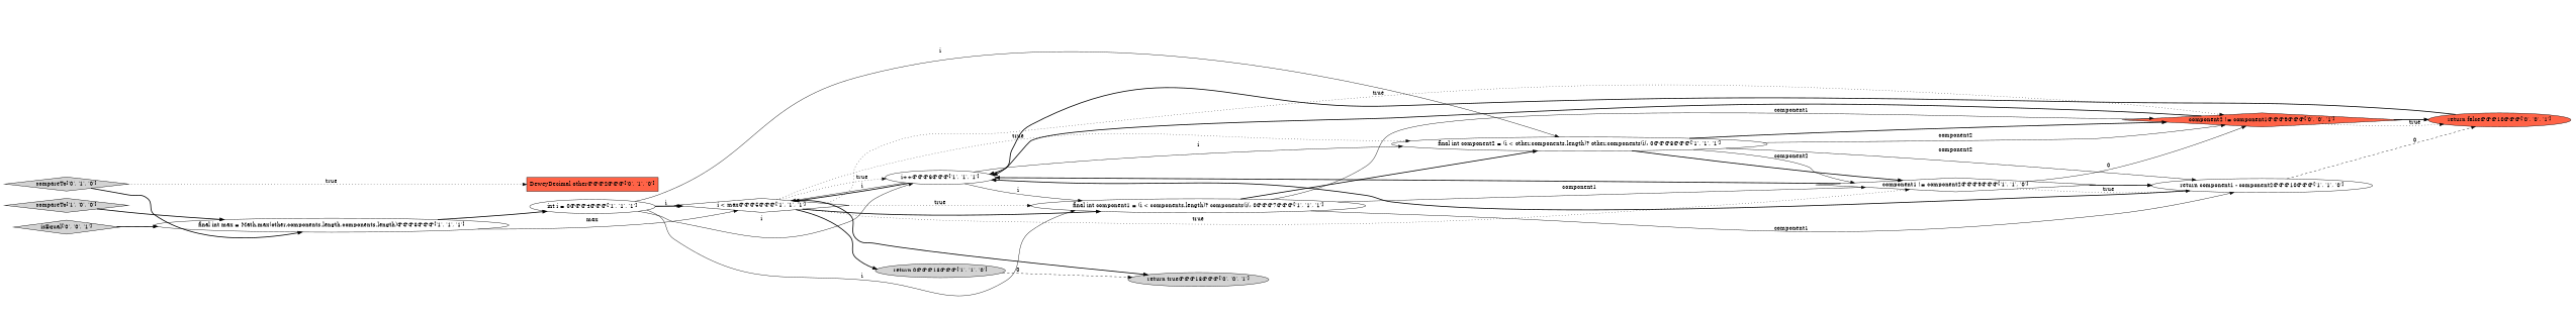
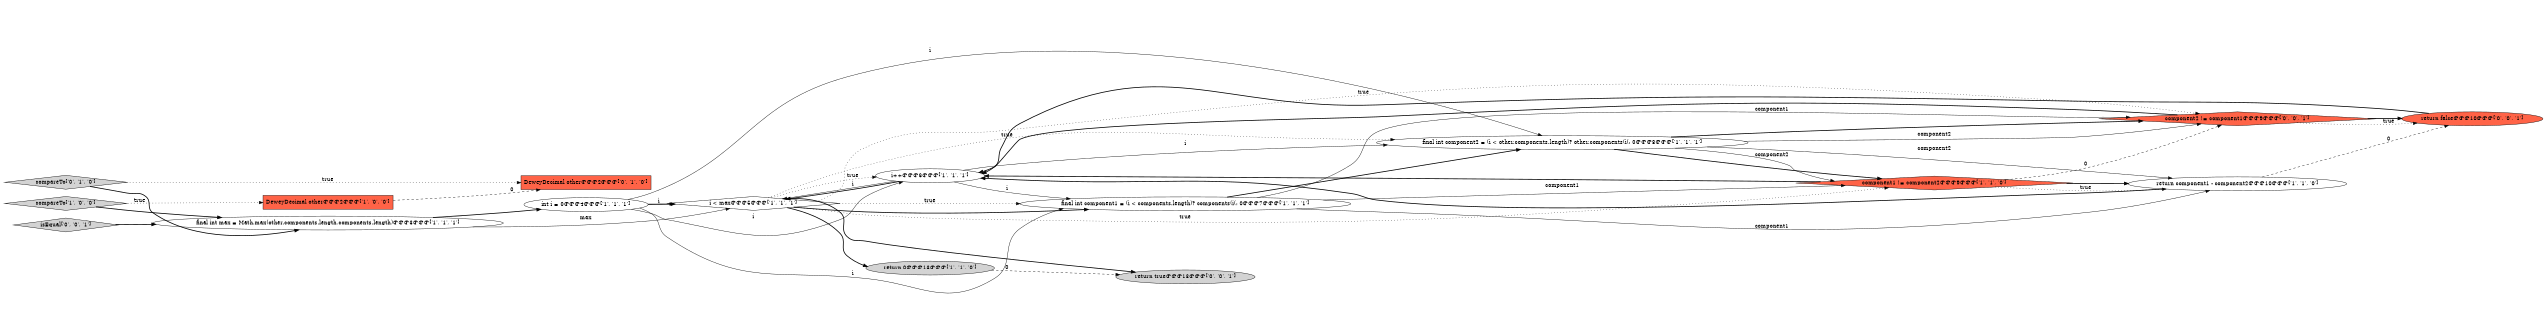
  digraph {
    rankdir=LR
    node [fillcolor=white shape=ellipse style=filled]
    edge [style=bold]
    n1 [fillcolor=tomato label="DeweyDecimal other@@@2@@@['0', '1', '0']" shape=box]
    n2 [fillcolor=lightgray label="return 0@@@13@@@['1', '1', '0']"]
    n3 [fillcolor=lightgray label="return true@@@13@@@['0', '0', '1']"]
    n4 [label="return component1 - component2@@@10@@@['1', '1', '0']"]
    n5 [label="i++@@@6@@@['1', '1', '1']"]
    n6 [fillcolor=tomato label="return false@@@10@@@['0', '0', '1']"]
    n7 [label="final int component1 = (i < components.length)? components(i(: 0@@@7@@@['1', '1', '1']"]
    n8 [label="i < max@@@5@@@['1', '1', '1']" shape=diamond]
    n9 [label="final int component2 = (i < other.components.length)? other.components(i(: 0@@@8@@@['1', '1', '1']"]
-   n11 [label="component1 != component2@@@9@@@['1', '1', '0']" shape=diamond]
+   n10 [fillcolor=tomato label="DeweyDecimal other@@@2@@@['1', '0', '0']" shape=box]
+   n11 [fillcolor=tomato label="component1 != component2@@@9@@@['1', '1', '0']" shape=diamond]
    n12 [fillcolor=tomato label="component2 != component1@@@9@@@['0', '0', '1']" shape=diamond]
    n13 [label="int i = 0@@@4@@@['1', '1', '1']"]
    n14 [fillcolor=lightgray label="compareTo['0', '1', '0']" shape=diamond]
    n15 [label="final int max = Math.max(other.components.length,components.length)@@@3@@@['1', '1', '1']"]
    n16 [fillcolor=lightgray label="isEqual['0', '0', '1']" shape=diamond]
    n17 [fillcolor=lightgray label="compareTo['1', '0', '0']" shape=diamond]
    n2 -> n3 [label=0 style=dashed]
    n4 -> n5
    n4 -> n6 [label=0 style=dashed]
    n5 -> n7 [label=i style=solid]
    n5 -> n8 [label=i style=solid]
    n5 -> n8
    n5 -> n9 [label=i style=solid]
    n6 -> n5
    n7 -> n4 [label=component1 style=solid]
    n7 -> n9
    n7 -> n11 [label=component1 style=solid]
    n7 -> n12 [label=component1 style=solid]
    n8 -> n2
    n8 -> n3
    n8 -> n5 [label=true style=dotted]
    n8 -> n7
    n8 -> n7 [label=true style=dotted]
    n8 -> n9 [label=true style=dotted]
    n8 -> n11 [label=true style=dotted]
    n8 -> n12 [label=true style=dotted]
    n9 -> n4 [label=component2 style=solid]
    n9 -> n11
    n9 -> n11 [label=component2 style=solid]
    n9 -> n12 [label=component2 style=solid]
    n9 -> n12
+   n10 -> n1 [label=0 style=dashed]
    n11 -> n4
    n11 -> n4 [label=true style=dotted]
    n11 -> n5
-   n11 -> n12 [label=0 style=solid]
+   n11 -> n12 [label=0 style=dashed]
    n12 -> n5
    n12 -> n6 [label=true style=dotted]
    n12 -> n6
    n13 -> n5 [label=i style=solid]
    n13 -> n7 [label=i style=solid]
    n13 -> n8 [label=i style=solid]
    n13 -> n8
    n13 -> n9 [label=i style=solid]
    n14 -> n1 [label=true style=dotted]
    n14 -> n15
    n15 -> n8 [label=max style=solid]
    n15 -> n13
    n16 -> n15
+   n17 -> n10 [label=true style=dotted]
    n17 -> n15
  }
